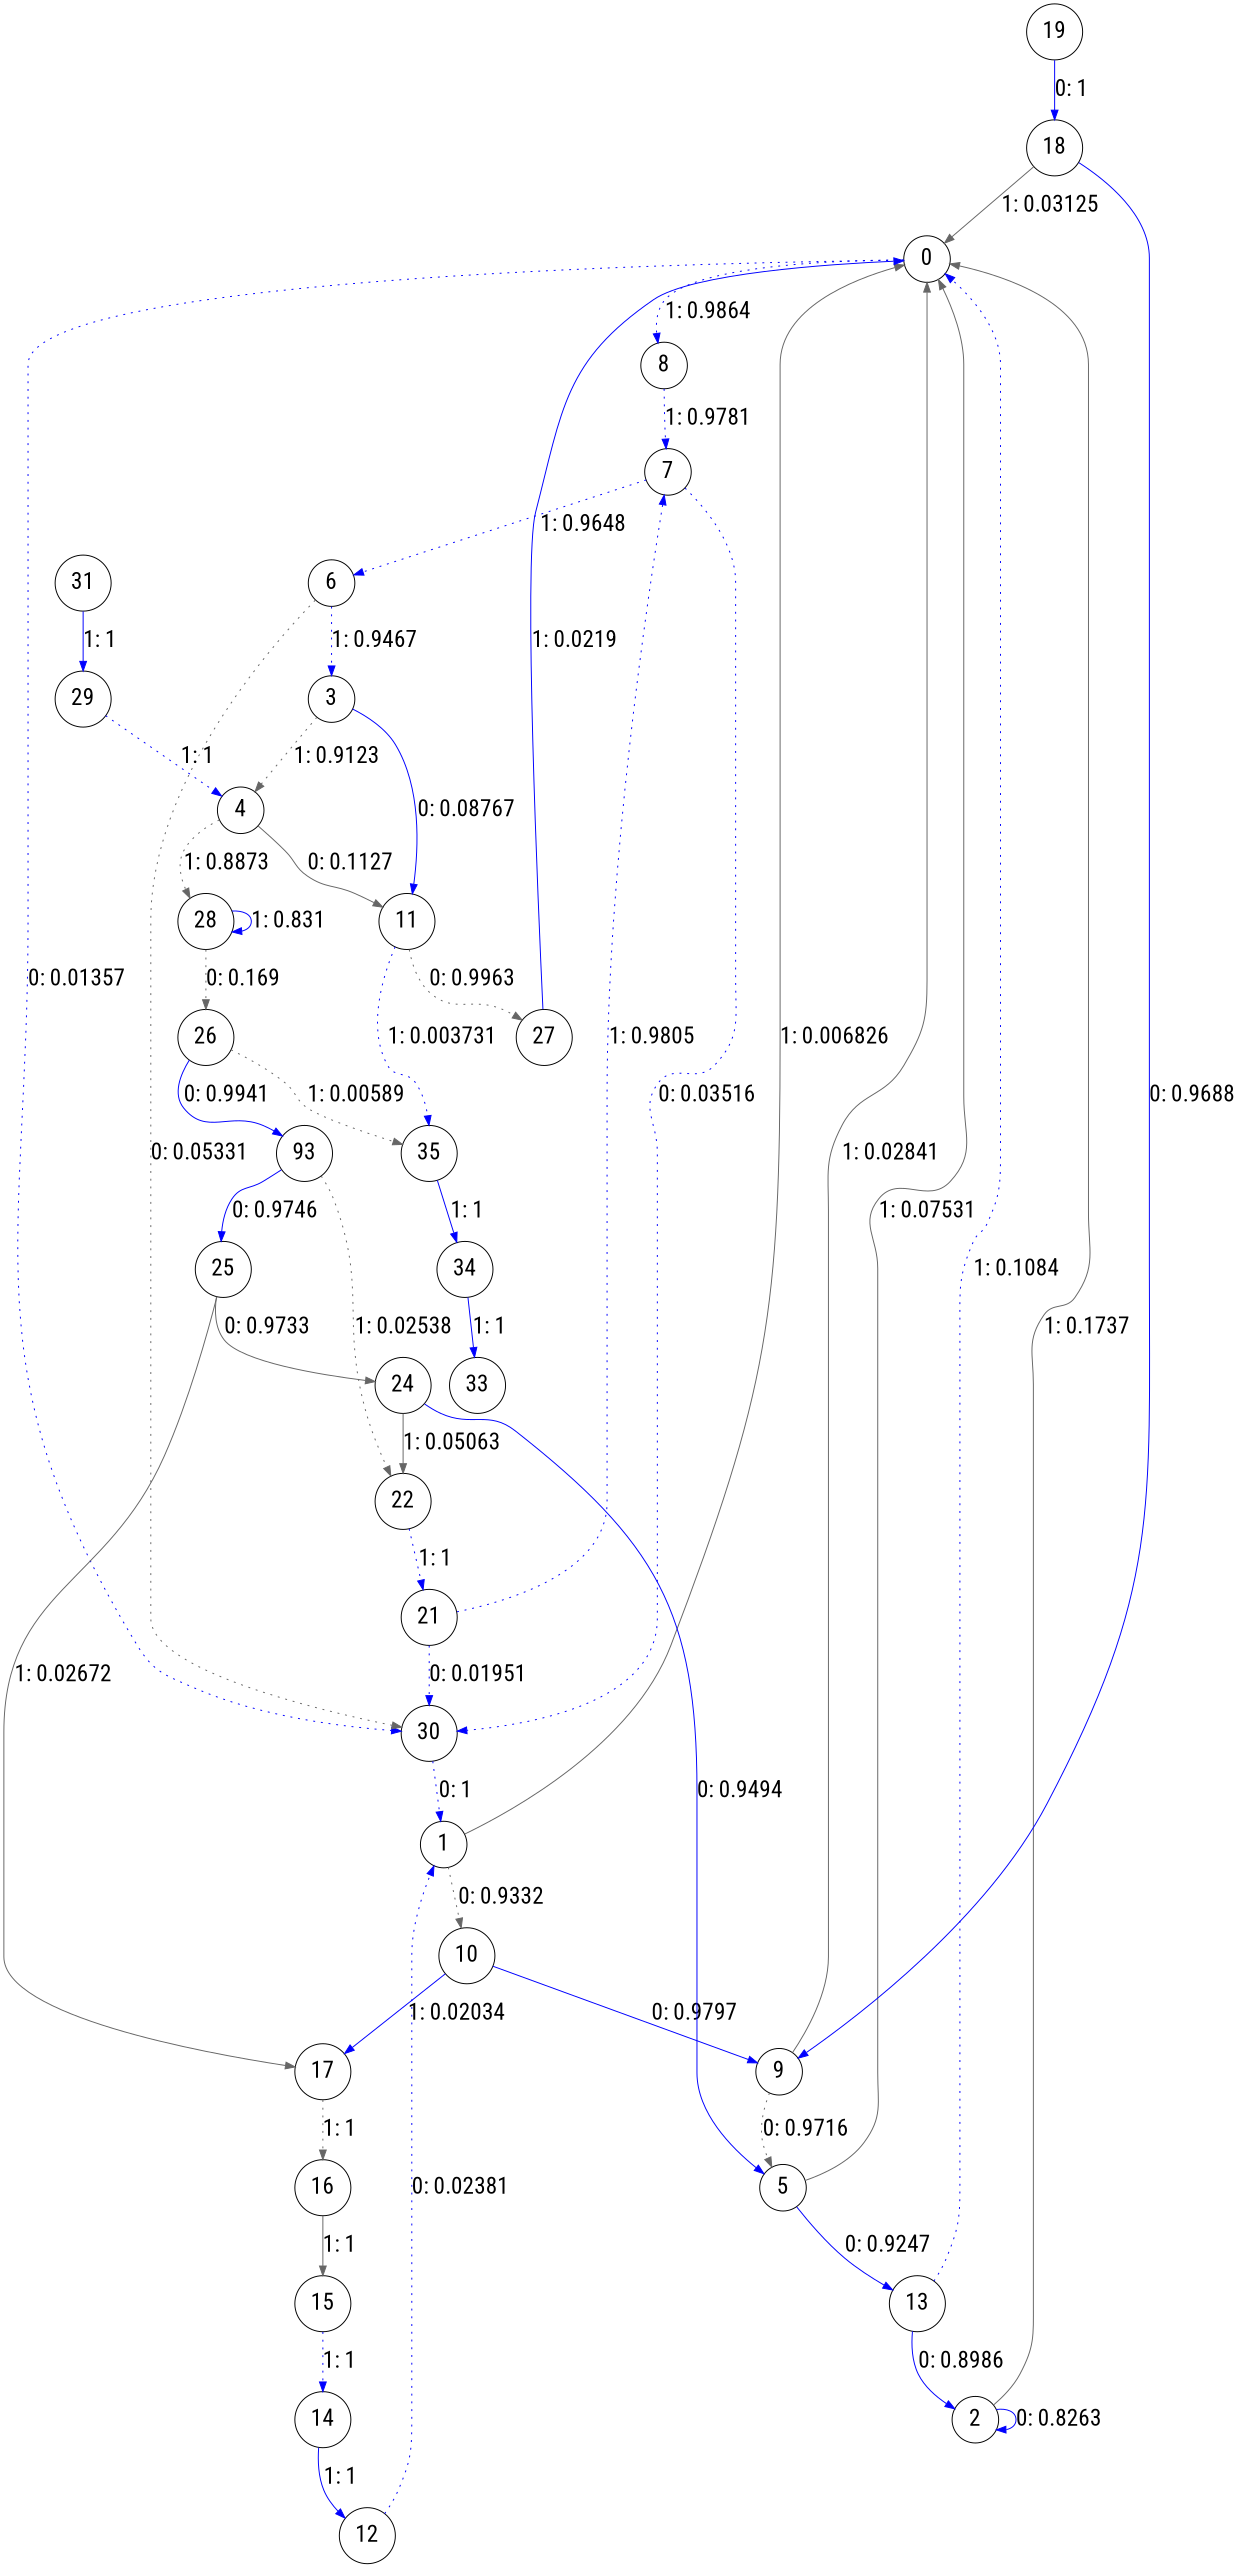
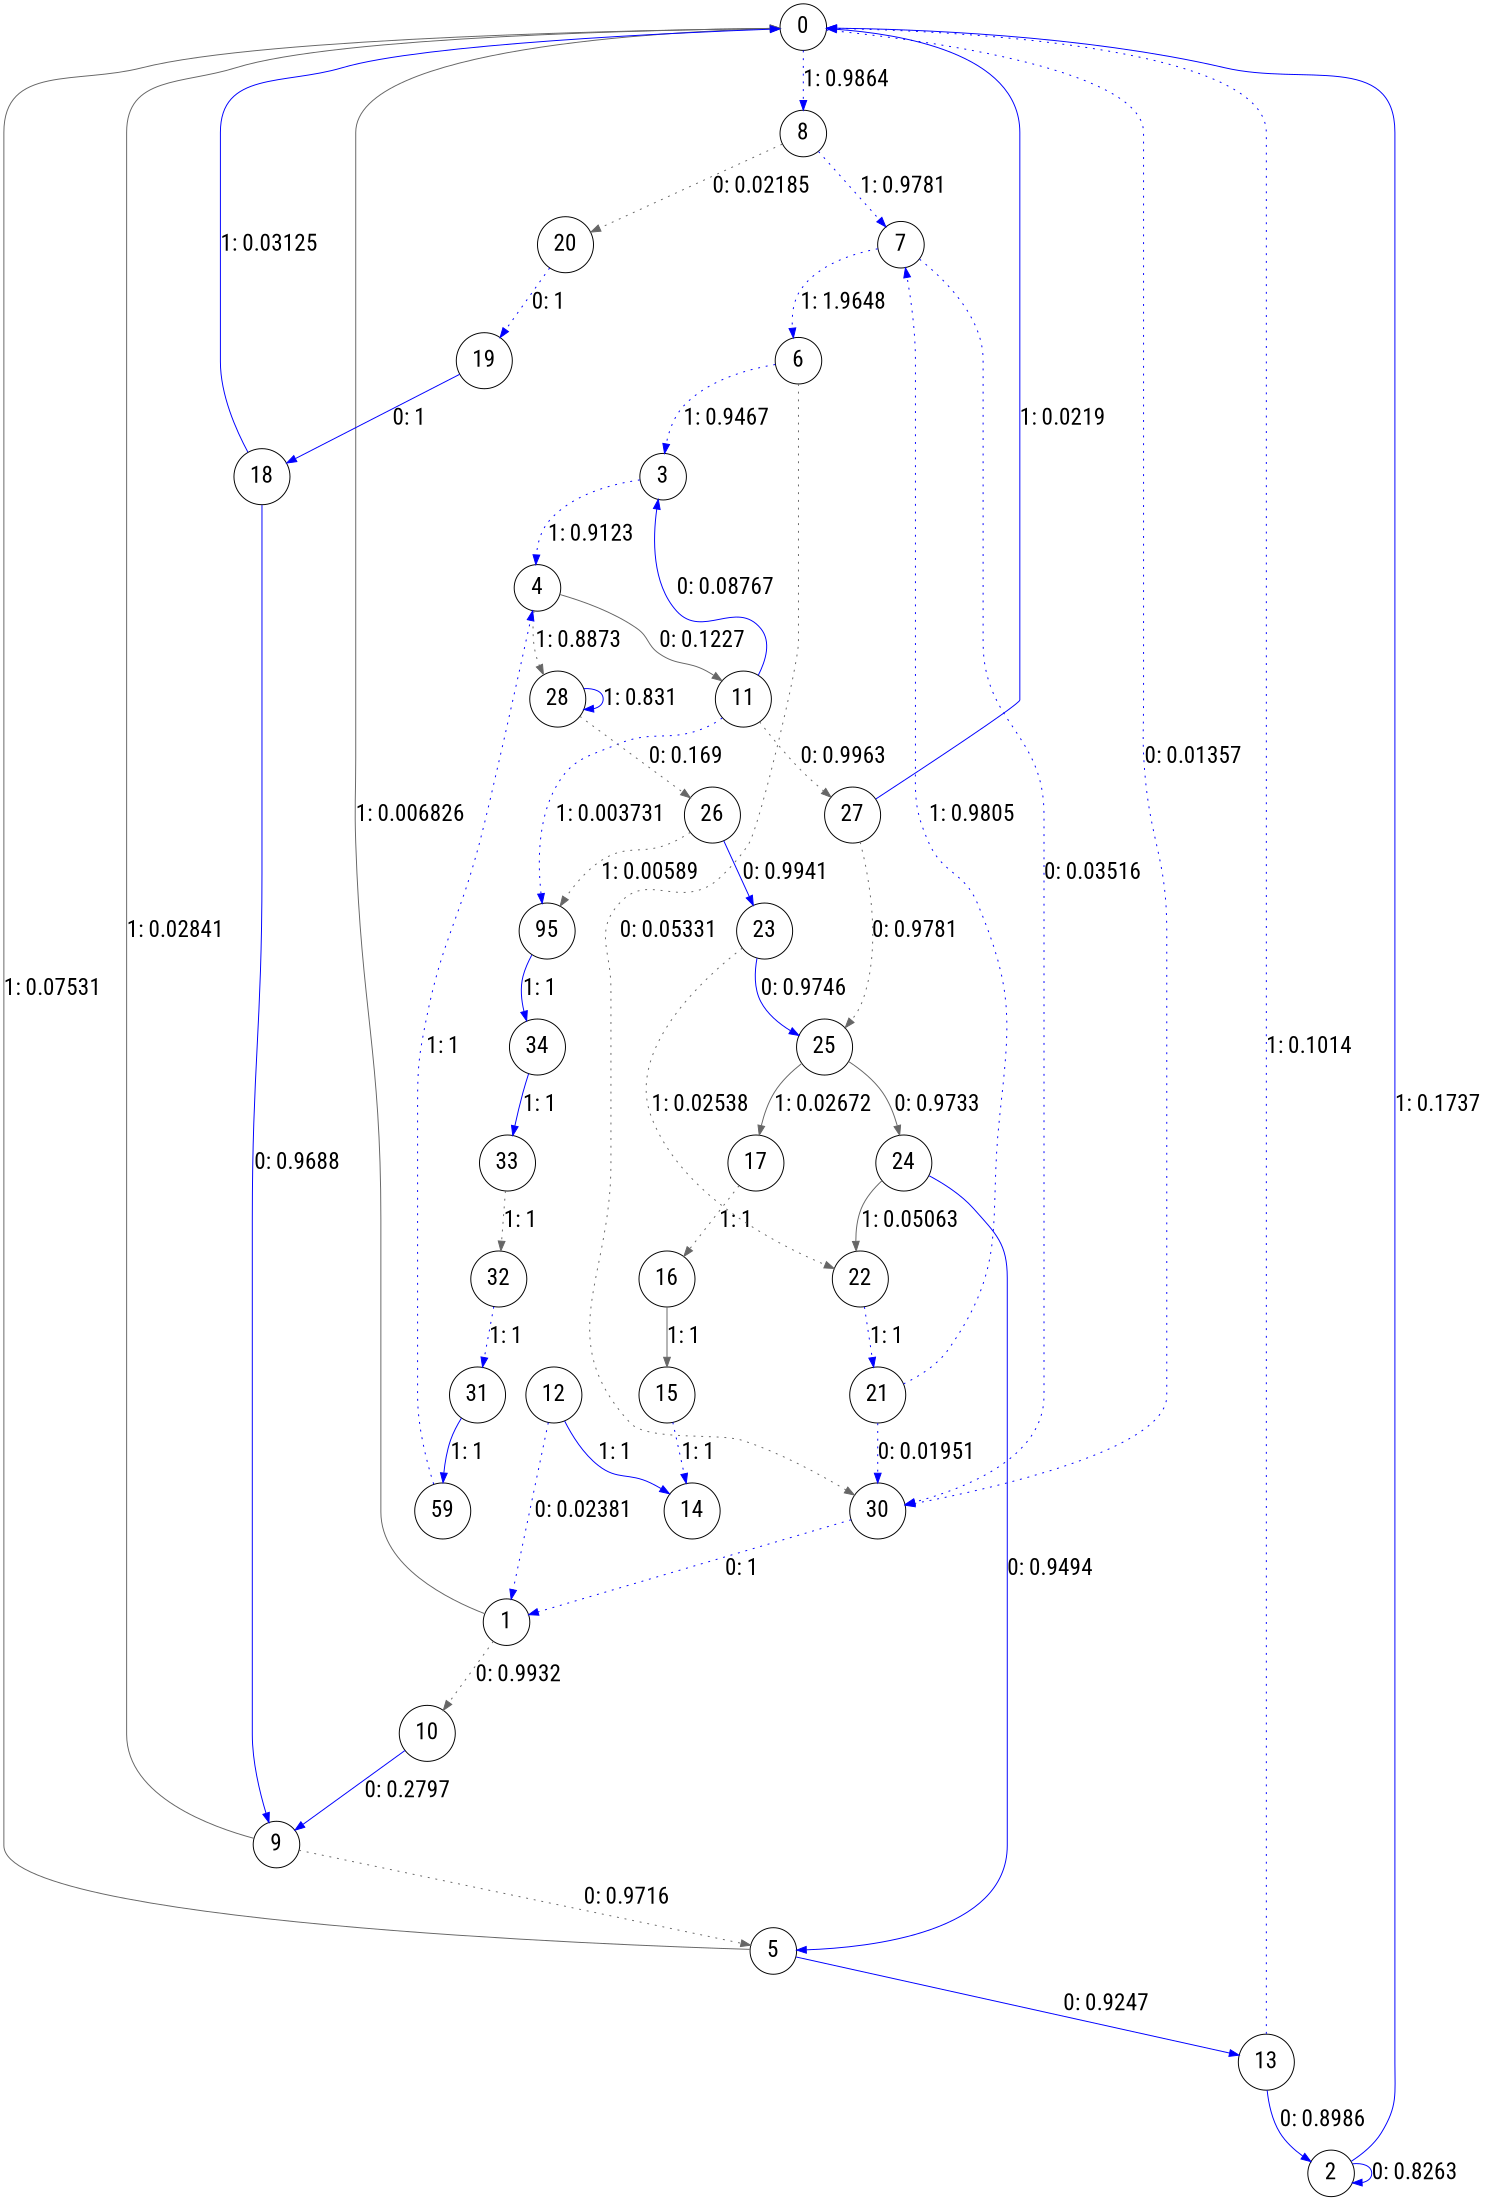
  digraph {
    fontname="Roboto Condensed"
    node [fontname="Roboto Condensed" fontsize=24 shape=circle]
    edge [color=blue fontname="Roboto Condensed" fontsize=24 style=dotted]
    0
    30
    8
    1
    7
+   20
    10
    6
    19
    9
    17
    5
    16
    2
    3
    11
    4
    27
-   35
+   35 [label=95]
    28
    25
    34
    26
-   23 [label=93]
+   23
    13
    18
    15
    24
    33
    12
    14
    21
    22
-   29
+   29 [label=59]
    31
+   32
    0 -> 30 [label="0: 0.01357  "]
    0 -> 8 [label="1: 0.9864   "]
    30 -> 1 [label="0: 1        "]
    8 -> 7 [label="1: 0.9781   "]
+   8 -> 20 [color=gray40 label="0: 0.02185  "]
    1 -> 0 [color=gray40 label="1: 0.006826  " style=solid]
-   1 -> 10 [color=gray40 label="0: 0.9332   "]
+   1 -> 10 [color=gray40 label="0: 0.9932   "]
    7 -> 30 [label="0: 0.03516  "]
-   7 -> 6 [label="1: 0.9648   "]
-   10 -> 9 [label="0: 0.9797   " style=solid]
-   10 -> 17 [label="1: 0.02034  " style=solid]
+   7 -> 6 [label="1: 1.9648   "]
+   20 -> 19 [label="0: 1        "]
+   10 -> 9 [label="0: 0.2797   " style=solid]
    6 -> 30 [color=gray40 label="0: 0.05331  "]
    6 -> 3 [label="1: 0.9467   "]
    19 -> 18 [label="0: 1        " style=solid]
    9 -> 0 [color=gray40 label="1: 0.02841  " style=solid]
    9 -> 5 [color=gray40 label="0: 0.9716   "]
    17 -> 16 [color=gray40 label="1: 1        "]
    5 -> 0 [color=gray40 label="1: 0.07531  " style=solid]
    5 -> 13 [label="0: 0.9247   " style=solid]
    16 -> 15 [color=gray40 label="1: 1        " style=solid]
-   2 -> 0 [color=gray40 label="1: 0.1737   " style=solid]
+   2 -> 0 [label="1: 0.1737   " style=solid]
    2 -> 2 [label="0: 0.8263   " style=solid]
-   3 -> 11 [label="0: 0.08767  " style=solid]
-   3 -> 4 [color=gray40 label="1: 0.9123   "]
+   11 -> 3 [label="0: 0.08767  " style=solid]
+   3 -> 4 [label="1: 0.9123   "]
    11 -> 27 [color=gray40 label="0: 0.9963   "]
    11 -> 35 [label="1: 0.003731  "]
-   4 -> 11 [color=gray40 label="0: 0.1127   " style=solid]
+   4 -> 11 [color=gray40 label="0: 0.1227   " style=solid]
    4 -> 28 [color=gray40 label="1: 0.8873   "]
    27 -> 0 [label="1: 0.0219   " style=solid]
+   27 -> 25 [color=gray40 label="0: 0.9781   "]
    35 -> 34 [label="1: 1        " style=solid]
    28 -> 28 [label="1: 0.831    " style=solid]
    28 -> 26 [color=gray40 label="0: 0.169    "]
    25 -> 17 [color=gray40 label="1: 0.02672  " style=solid]
    25 -> 24 [color=gray40 label="0: 0.9733   " style=solid]
    34 -> 33 [label="1: 1        " style=solid]
    26 -> 35 [color=gray40 label="1: 0.00589  "]
    26 -> 23 [label="0: 0.9941   " style=solid]
    23 -> 25 [label="0: 0.9746   " style=solid]
    23 -> 22 [color=gray40 label="1: 0.02538  "]
-   13 -> 0 [label="1: 0.1084   "]
+   13 -> 0 [label="1: 0.1014   "]
    13 -> 2 [label="0: 0.8986   " style=solid]
-   18 -> 0 [color=gray40 label="1: 0.03125  " style=solid]
+   18 -> 0 [label="1: 0.03125  " style=solid]
    18 -> 9 [label="0: 0.9688   " style=solid]
    15 -> 14 [label="1: 1        "]
    24 -> 5 [label="0: 0.9494   " style=solid]
    24 -> 22 [color=gray40 label="1: 0.05063  " style=solid]
+   33 -> 32 [color=gray40 label="1: 1        "]
    12 -> 1 [label="0: 0.02381  "]
-   14 -> 12 [label="1: 1        " style=solid]
+   12 -> 14 [label="1: 1        " style=solid]
    21 -> 30 [label="0: 0.01951  "]
    21 -> 7 [label="1: 0.9805   "]
    22 -> 21 [label="1: 1        "]
    29 -> 4 [label="1: 1        "]
    31 -> 29 [label="1: 1        " style=solid]
+   32 -> 31 [label="1: 1        "]
  }
